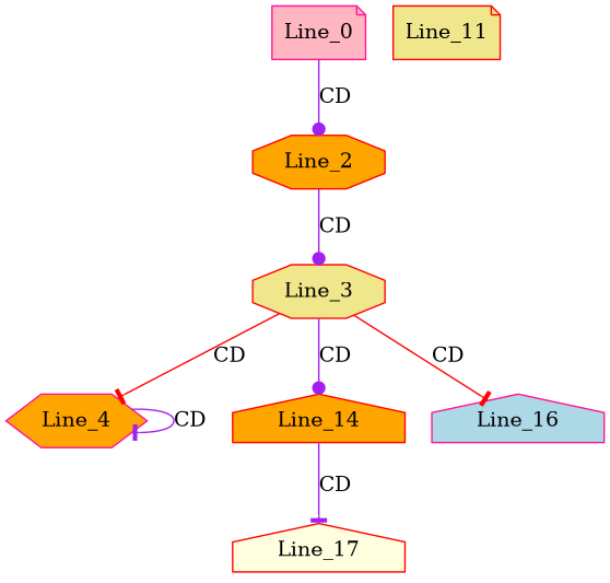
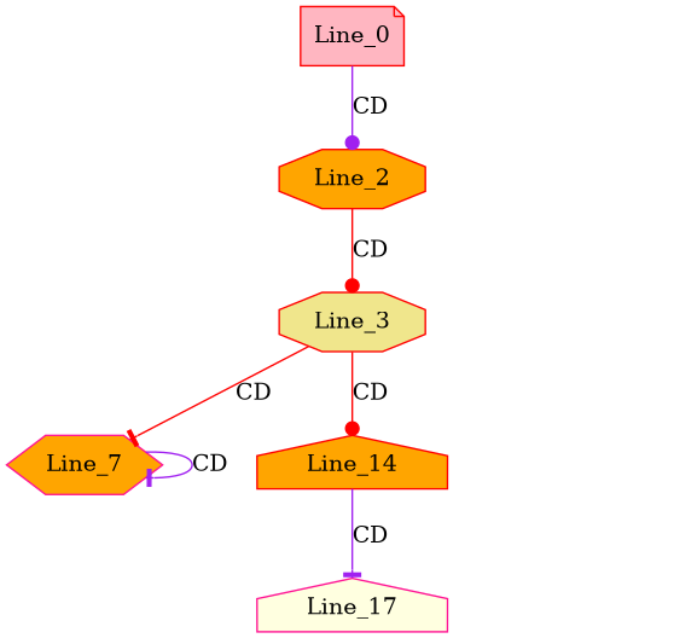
  digraph {
    node [color=red fillcolor=orange shape=house style=filled]
    edge [arrowhead=tee color=red]
-   Line_0 [color=deeppink fillcolor=lightpink shape=note]
+   Line_0 [fillcolor=lightpink shape=note]
    Line_2 [shape=octagon]
    Line_3 [fillcolor=khaki shape=octagon]
-   Line_4 [color=deeppink shape=hexagon]
+   Line_4 [color=deeppink shape=hexagon label=Line_7]
    Line_14
-   Line_16 [color=deeppink fillcolor=lightblue]
-   Line_17 [fillcolor=lightyellow]
-   Line_11 [fillcolor=khaki shape=note]
+   Line_17 [color=deeppink fillcolor=lightyellow]
    Line_0 -> Line_2 [arrowhead=dot color=purple label=CD]
-   Line_2 -> Line_3 [arrowhead=dot color=purple label=CD]
+   Line_2 -> Line_3 [arrowhead=dot label=CD]
    Line_3 -> Line_4 [label=CD]
-   Line_3 -> Line_14 [arrowhead=dot color=purple label=CD]
-   Line_3 -> Line_16 [label=CD]
+   Line_3 -> Line_14 [arrowhead=dot label=CD]
    Line_4 -> Line_4 [color=purple label=CD]
    Line_14 -> Line_17 [color=purple label=CD]
  }
